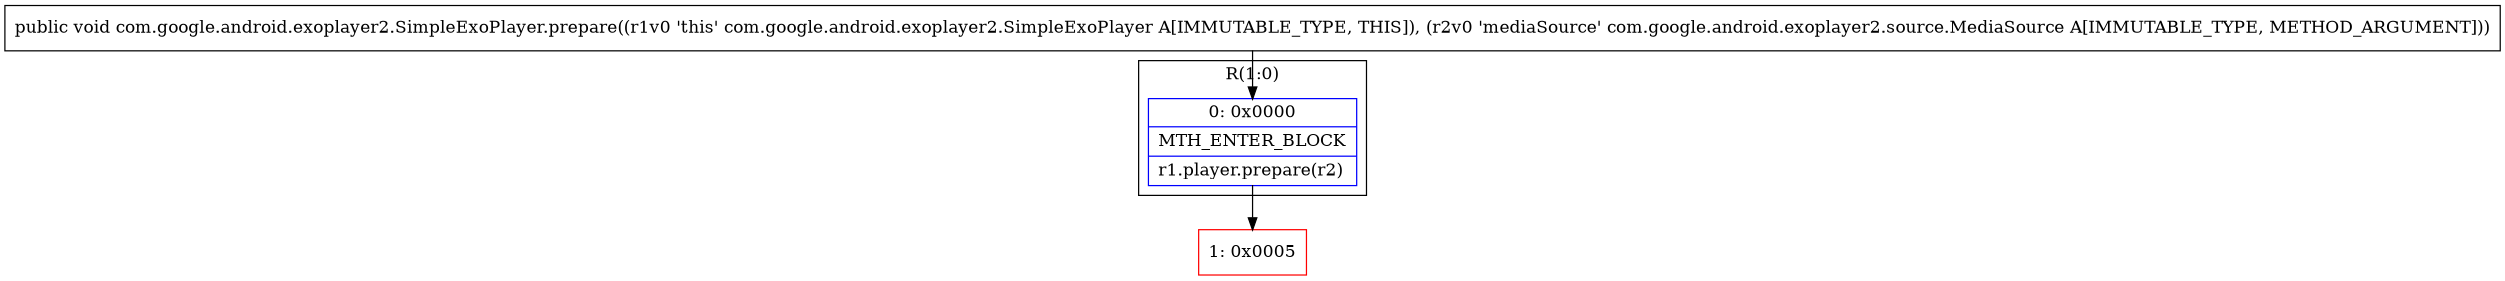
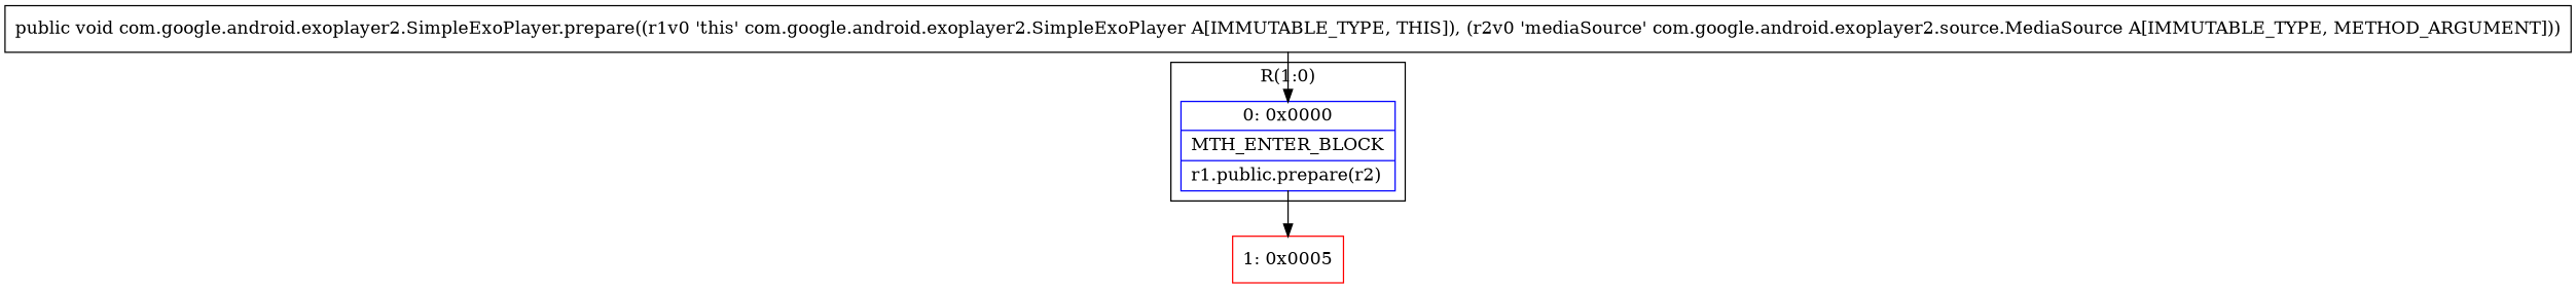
  digraph {
    node [shape=record]
-   n1 [color=blue label="{0\:\ 0x0000|MTH_ENTER_BLOCK\l|r1.player.prepare(r2)\l}"]
+   n1 [color=blue label="{0\:\ 0x0000|MTH_ENTER_BLOCK\l|r1.public.prepare(r2)\l}"]
    n2 [color=red label="{1\:\ 0x0005}"]
    n3 [label="{public void com.google.android.exoplayer2.SimpleExoPlayer.prepare((r1v0 'this' com.google.android.exoplayer2.SimpleExoPlayer A[IMMUTABLE_TYPE, THIS]), (r2v0 'mediaSource' com.google.android.exoplayer2.source.MediaSource A[IMMUTABLE_TYPE, METHOD_ARGUMENT])) }"]
    subgraph cluster_1 {
      label="R(1:0)"
      n1
    }
    n1 -> n2
    n3 -> n1
  }
